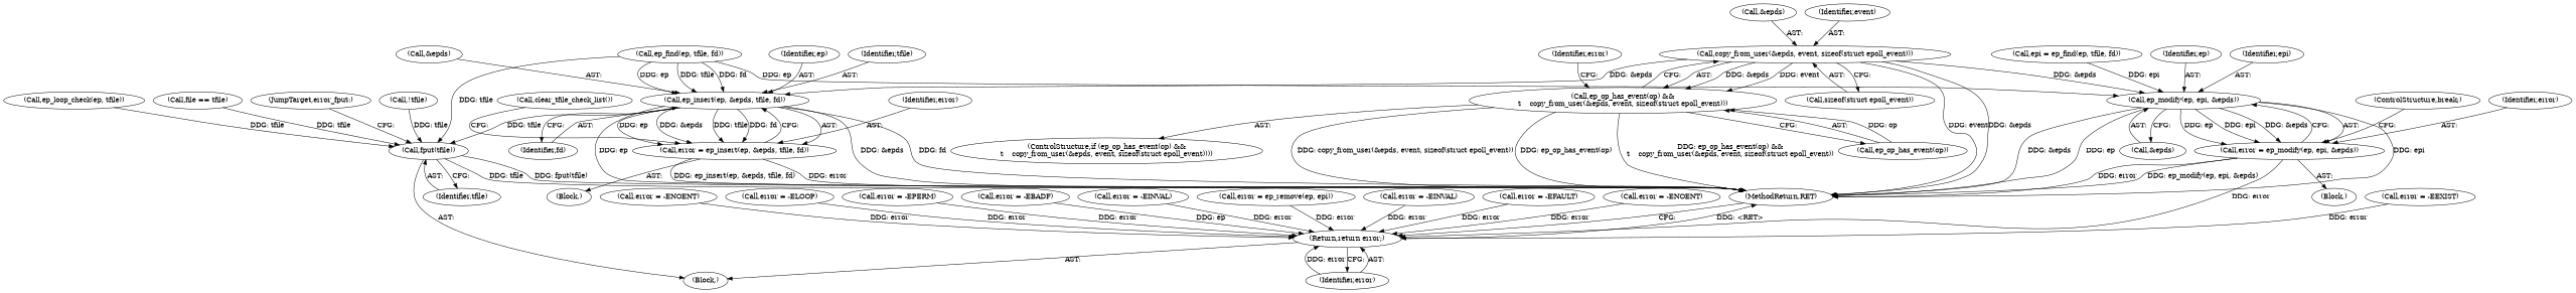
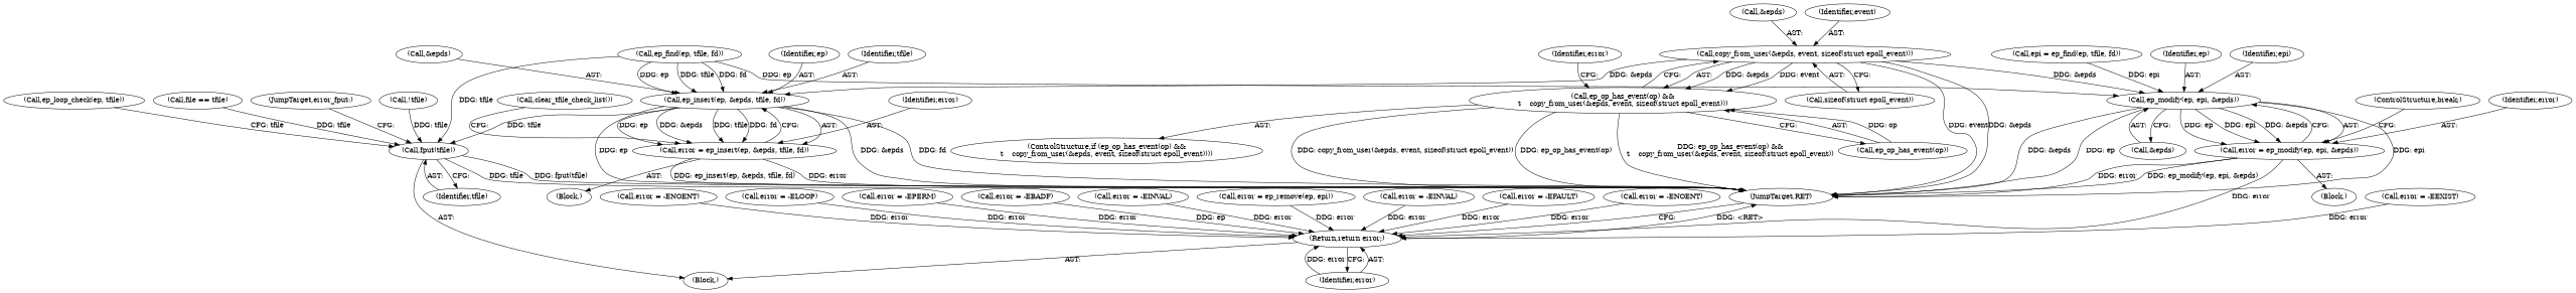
  digraph {
    n1 [label="(Call,copy_from_user(&epds, event, sizeof(struct epoll_event)))"]
    n2 [label="(Call,ep_op_has_event(op) &&\n\t    copy_from_user(&epds, event, sizeof(struct epoll_event)))"]
    n3 [label="(Call,ep_insert(ep, &epds, tfile, fd))"]
    n4 [label="(Call,ep_modify(ep, epi, &epds))"]
    n5 [label="(Call,sizeof(struct epoll_event))"]
-   n6 [label="(MethodReturn,RET)"]
+   n6 [label="(JumpTarget,RET)"]
    n7 [label="(Call,ep_op_has_event(op))"]
    n8 [label="(ControlStructure,if (ep_op_has_event(op) &&\n\t    copy_from_user(&epds, event, sizeof(struct epoll_event))))"]
    n9 [label="(Call,error = ep_insert(ep, &epds, tfile, fd))"]
    n10 [label="(Call,fput(tfile))"]
-   n11 [label="(Identifier,fd)"]
    n12 [label="(Call,error = ep_modify(ep, epi, &epds))"]
    n13 [label="(Call,&epds)"]
    n14 [label="(Return,return error;)"]
    n15 [label="(Block,)"]
    n16 [label="(Block,)"]
    n17 [label="(Identifier,tfile)"]
    n18 [label="(Identifier,error)"]
    n19 [label="(Block,)"]
    n20 [label="(Call,epi = ep_find(ep, tfile, fd))"]
    n21 [label="(Call,error = -EEXIST)"]
    n22 [label="(Identifier,ep)"]
    n23 [label="(ControlStructure,break;)"]
    n24 [label="(Identifier,ep)"]
    n25 [label="(Call,error = -ENOENT)"]
    n26 [label="(Call,&epds)"]
    n27 [label="(Call,file == tfile)"]
    n28 [label="(Call,error = -ELOOP)"]
    n29 [label="(Call,clear_tfile_check_list())"]
    n30 [label="(JumpTarget,error_fput:)"]
    n31 [label="(Call,&epds)"]
    n32 [label="(Call,!tfile)"]
    n33 [label="(Identifier,error)"]
    n34 [label="(Call,error = -EPERM)"]
    n35 [label="(Identifier,error)"]
    n36 [label="(Identifier,epi)"]
    n37 [label="(Identifier,error)"]
    n38 [label="(Call,error = -EBADF)"]
    n39 [label="(Call,error = -EINVAL)"]
    n40 [label="(Call,error = ep_remove(ep, epi))"]
    n41 [label="(Call,error = -EINVAL)"]
    n42 [label="(Call,error = -EFAULT)"]
    n43 [label="(Identifier,event)"]
    n44 [label="(Call,error = -ENOENT)"]
    n45 [label="(Call,ep_find(ep, tfile, fd))"]
    n46 [label="(Identifier,tfile)"]
    n47 [label="(Call,ep_loop_check(ep, tfile))"]
    n1 -> n2 [label="AST: "]
    n1 -> n2 [label="DDG: &epds"]
    n1 -> n2 [label="DDG: event"]
    n1 -> n3 [label="DDG: &epds"]
    n1 -> n4 [label="DDG: &epds"]
    n1 -> n5 [label="CFG: "]
    n1 -> n6 [label="DDG: event"]
    n1 -> n6 [label="DDG: &epds"]
    n2 -> n1 [label="CFG: "]
    n2 -> n6 [label="DDG: ep_op_has_event(op)"]
    n2 -> n6 [label="DDG: ep_op_has_event(op) &&\n\t    copy_from_user(&epds, event, sizeof(struct epoll_event))"]
    n2 -> n6 [label="DDG: copy_from_user(&epds, event, sizeof(struct epoll_event))"]
    n2 -> n7 [label="CFG: "]
    n2 -> n8 [label="AST: "]
    n3 -> n6 [label="DDG: &epds"]
    n3 -> n6 [label="DDG: fd"]
    n3 -> n6 [label="DDG: ep"]
    n3 -> n9 [label="AST: "]
    n3 -> n9 [label="DDG: ep"]
    n3 -> n9 [label="DDG: &epds"]
    n3 -> n9 [label="DDG: tfile"]
    n3 -> n9 [label="DDG: fd"]
    n3 -> n10 [label="DDG: tfile"]
-   n3 -> n11 [label="CFG: "]
    n4 -> n6 [label="DDG: epi"]
    n4 -> n6 [label="DDG: &epds"]
    n4 -> n6 [label="DDG: ep"]
    n4 -> n12 [label="AST: "]
    n4 -> n12 [label="DDG: ep"]
    n4 -> n12 [label="DDG: epi"]
    n4 -> n12 [label="DDG: &epds"]
    n4 -> n13 [label="CFG: "]
    n5 -> n1 [label="AST: "]
    n6 -> n14 [label="CFG: "]
    n7 -> n2 [label="AST: "]
    n7 -> n2 [label="DDG: op"]
    n9 -> n3 [label="CFG: "]
    n9 -> n6 [label="DDG: error"]
    n9 -> n6 [label="DDG: ep_insert(ep, &epds, tfile, fd)"]
    n9 -> n15 [label="AST: "]
    n10 -> n6 [label="DDG: tfile"]
    n10 -> n6 [label="DDG: fput(tfile)"]
    n10 -> n16 [label="AST: "]
    n10 -> n17 [label="CFG: "]
-   n11 -> n3 [label="AST: "]
    n12 -> n4 [label="CFG: "]
    n12 -> n6 [label="DDG: error"]
    n12 -> n6 [label="DDG: ep_modify(ep, epi, &epds)"]
    n12 -> n14 [label="DDG: error"]
    n12 -> n19 [label="AST: "]
    n13 -> n4 [label="AST: "]
    n14 -> n6 [label="DDG: <RET>"]
    n14 -> n16 [label="AST: "]
    n14 -> n18 [label="CFG: "]
    n17 -> n10 [label="AST: "]
    n18 -> n14 [label="AST: "]
    n18 -> n14 [label="DDG: error"]
    n20 -> n4 [label="DDG: epi"]
    n21 -> n14 [label="DDG: error"]
    n22 -> n3 [label="AST: "]
    n23 -> n12 [label="CFG: "]
    n24 -> n4 [label="AST: "]
    n25 -> n14 [label="DDG: error"]
    n26 -> n3 [label="AST: "]
    n27 -> n10 [label="DDG: tfile"]
    n28 -> n14 [label="DDG: error"]
    n29 -> n9 [label="CFG: "]
    n30 -> n10 [label="CFG: "]
    n31 -> n1 [label="AST: "]
    n32 -> n10 [label="DDG: tfile"]
    n33 -> n12 [label="AST: "]
    n34 -> n14 [label="DDG: error"]
    n35 -> n2 [label="CFG: "]
    n36 -> n4 [label="AST: "]
    n37 -> n9 [label="AST: "]
    n38 -> n14 [label="DDG: ep"]
    n39 -> n14 [label="DDG: error"]
    n40 -> n14 [label="DDG: error"]
    n41 -> n14 [label="DDG: error"]
    n42 -> n14 [label="DDG: error"]
    n43 -> n1 [label="AST: "]
    n44 -> n14 [label="DDG: error"]
    n45 -> n3 [label="DDG: ep"]
    n45 -> n3 [label="DDG: tfile"]
    n45 -> n3 [label="DDG: fd"]
    n45 -> n4 [label="DDG: ep"]
    n45 -> n10 [label="DDG: tfile"]
    n46 -> n3 [label="AST: "]
-   n47 -> n10 [label="DDG: tfile"]
+   n47 -> n10 [label="CFG: tfile"]
  }
